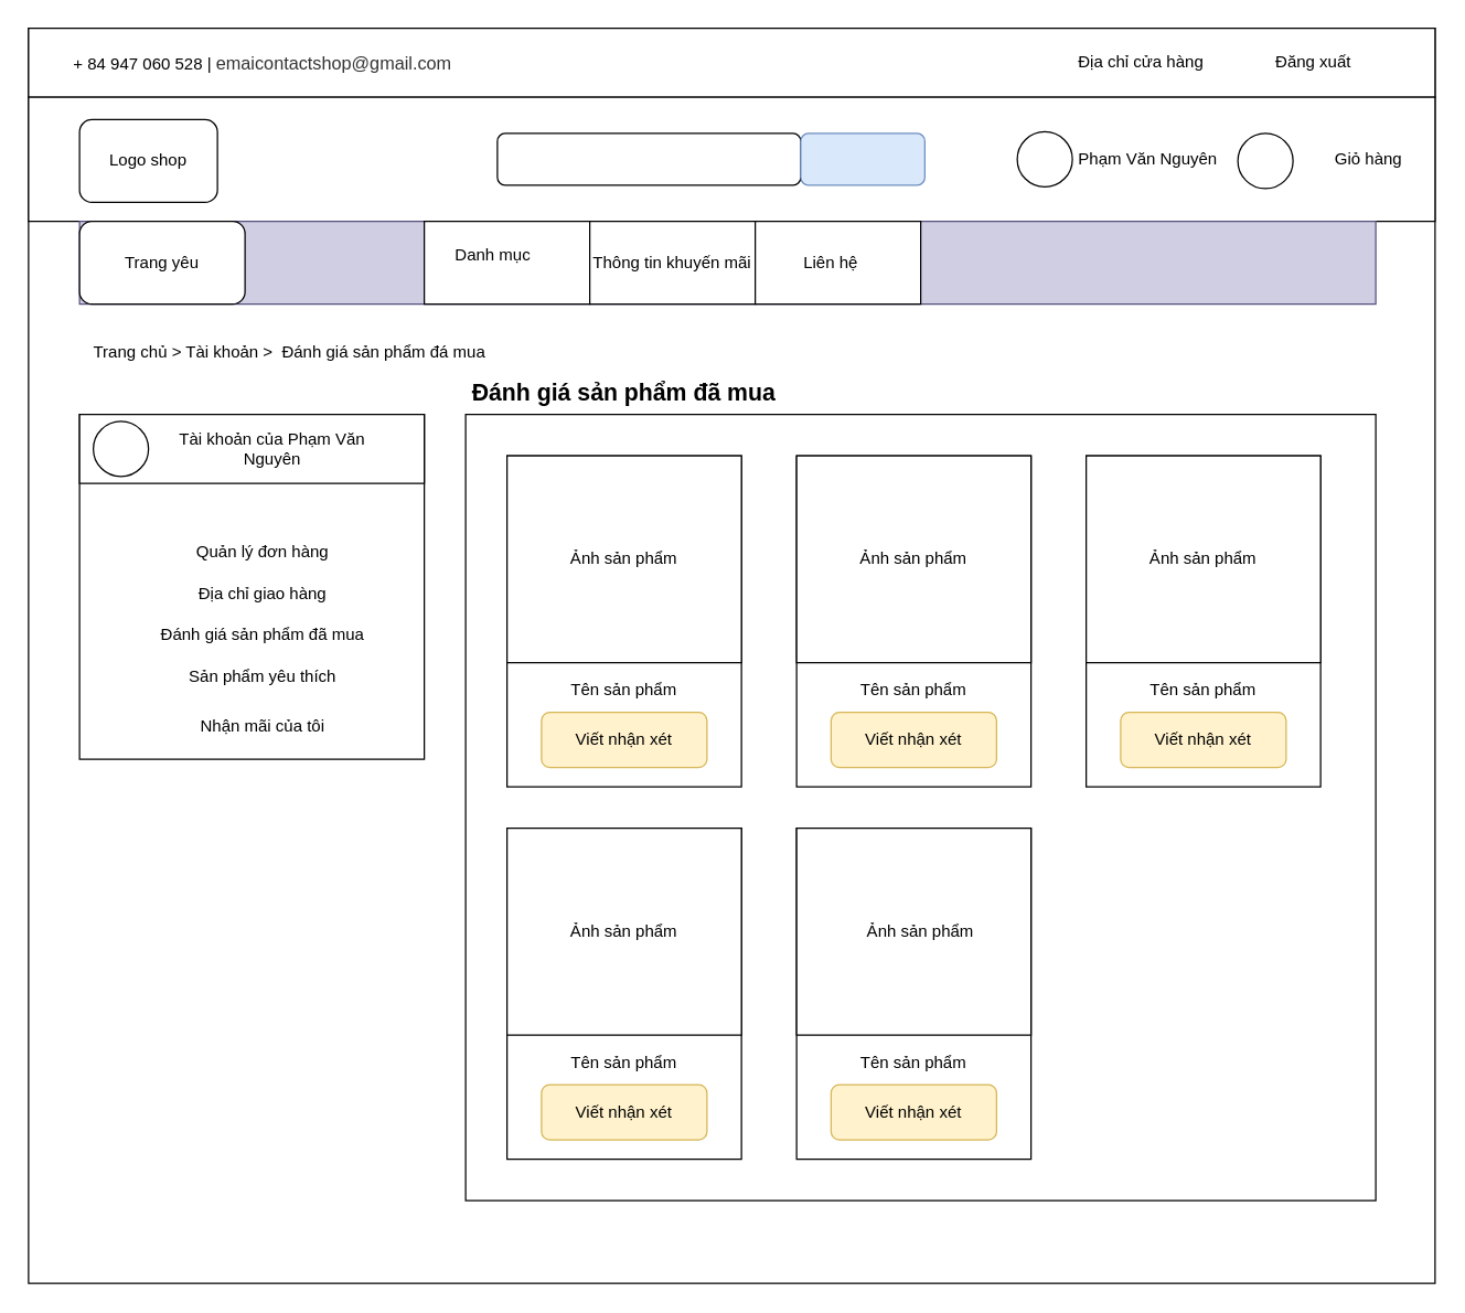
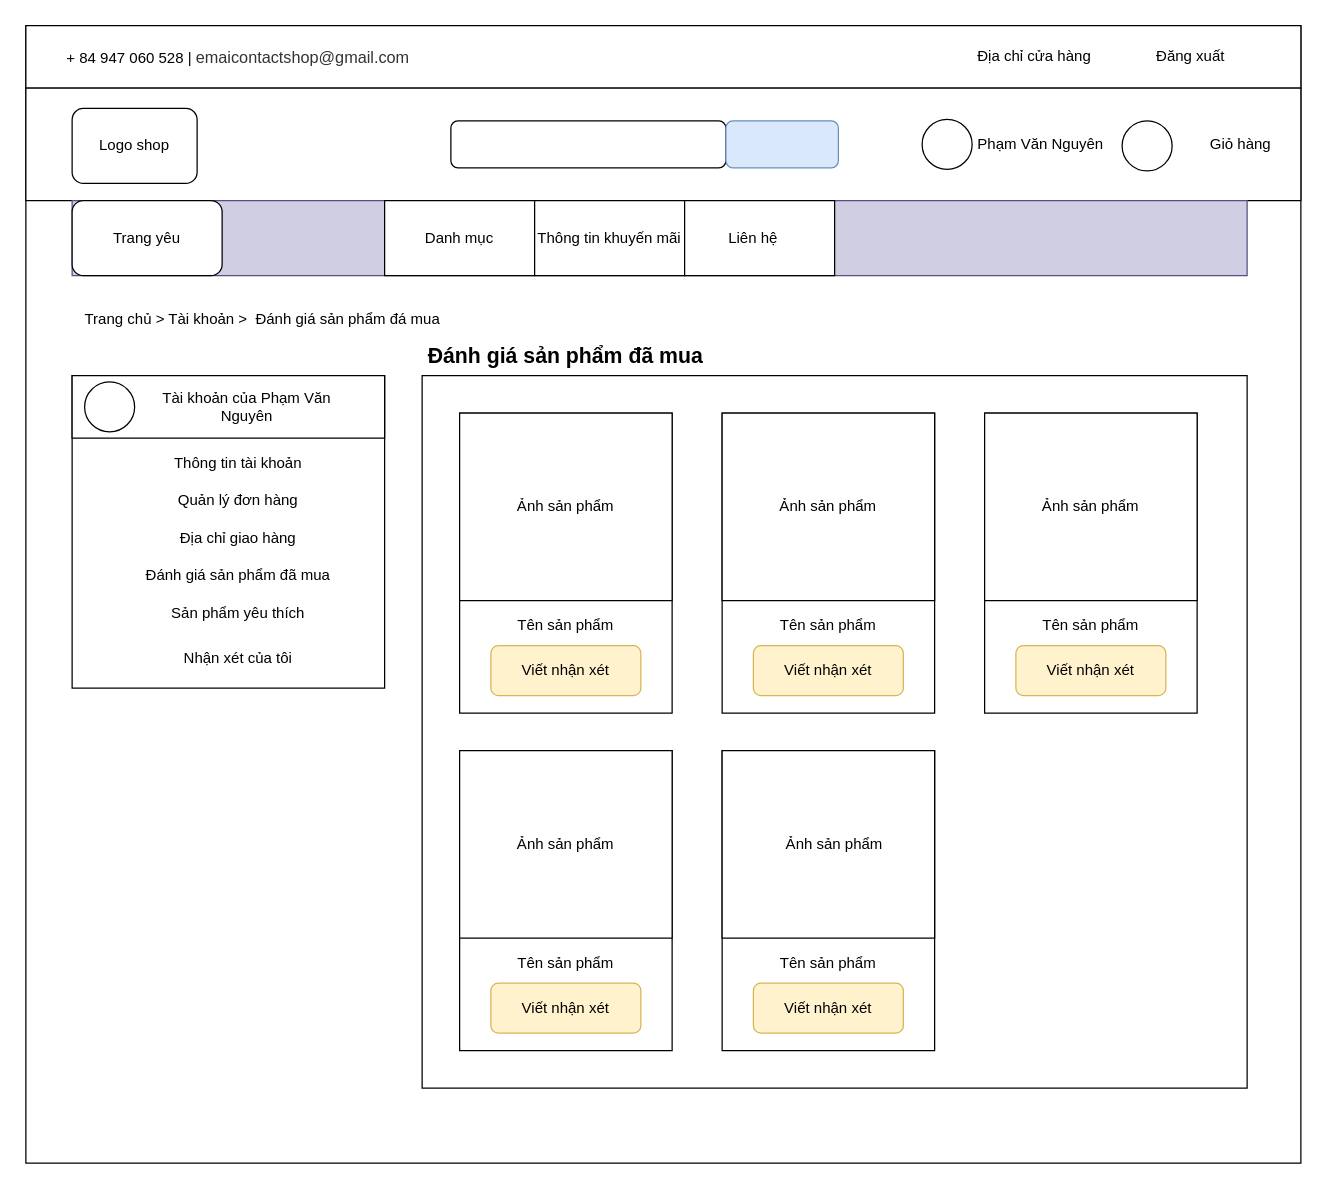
  <mxCell id="0" />
  <mxCell id="1" parent="0" />
  <mxCell id="2" value="" style="rounded=0;whiteSpace=wrap;html=1;" vertex="1" parent="1"><mxGeometry x="20" y="20" width="1020" height="910" as="geometry" /></mxCell>
  <mxCell id="3" value="" style="rounded=0;whiteSpace=wrap;html=1;" vertex="1" parent="1"><mxGeometry x="20" y="20" width="1020" height="50" as="geometry" /></mxCell>
  <mxCell id="4" value="" style="rounded=0;whiteSpace=wrap;html=1;shadow=0;glass=0;" vertex="1" parent="1"><mxGeometry x="20" y="70" width="1020" height="90" as="geometry" /></mxCell>
  <mxCell id="5" value="+ 84 947 060 528 |&amp;nbsp;&lt;span style=&quot;color: rgb(51 , 51 , 51) ; font-size: 13px ; background-color: rgb(255 , 255 , 255) ; font-family: &amp;#34;poppins&amp;#34; , sans-serif ; text-align: left&quot;&gt;emaicontactshop@gmail.com&lt;/span&gt;" style="text;html=1;strokeColor=none;fillColor=none;align=center;verticalAlign=middle;whiteSpace=wrap;rounded=0;" vertex="1" parent="1"><mxGeometry x="20" y="30" width="340" height="30" as="geometry" /></mxCell>
  <mxCell id="6" value="Địa chỉ cửa hàng" style="text;html=1;align=center;verticalAlign=middle;whiteSpace=wrap;rounded=0;noLabel=0;shadow=0;glass=0;" vertex="1" parent="1"><mxGeometry x="767" y="32.5" width="120" height="25" as="geometry" /></mxCell>
  <mxCell id="7" value="Đăng xuất" style="text;html=1;strokeColor=none;fillColor=none;align=center;verticalAlign=middle;whiteSpace=wrap;rounded=0;" vertex="1" parent="1"><mxGeometry x="917" y="35" width="70" height="20" as="geometry" /></mxCell>
  <mxCell id="8" value="" style="rounded=1;whiteSpace=wrap;html=1;shadow=0;glass=0;" vertex="1" parent="1"><mxGeometry x="57" y="86.25" width="100" height="60" as="geometry" /></mxCell>
  <mxCell id="9" value="" style="rounded=1;whiteSpace=wrap;html=1;shadow=0;glass=0;" vertex="1" parent="1"><mxGeometry x="360" y="96.25" width="220" height="37.5" as="geometry" /></mxCell>
  <mxCell id="10" value="" style="rounded=1;whiteSpace=wrap;html=1;shadow=0;glass=0;fillColor=#dae8fc;strokeColor=#6c8ebf;" vertex="1" parent="1"><mxGeometry x="580" y="96.25" width="90" height="37.5" as="geometry" /></mxCell>
  <mxCell id="11" value="" style="ellipse;whiteSpace=wrap;html=1;aspect=fixed;rounded=0;shadow=0;glass=0;" vertex="1" parent="1"><mxGeometry x="737" y="95" width="40" height="40" as="geometry" /></mxCell>
  <mxCell id="12" value="" style="ellipse;whiteSpace=wrap;html=1;aspect=fixed;rounded=0;shadow=0;glass=0;" vertex="1" parent="1"><mxGeometry x="897" y="96.25" width="40" height="40" as="geometry" /></mxCell>
  <mxCell id="13" value="Logo shop" style="text;html=1;strokeColor=none;fillColor=none;align=center;verticalAlign=middle;whiteSpace=wrap;rounded=0;shadow=0;glass=0;" vertex="1" parent="1"><mxGeometry x="77" y="106.25" width="60" height="20" as="geometry" /></mxCell>
  <mxCell id="14" value="Phạm Văn Nguyên" style="text;html=1;strokeColor=none;fillColor=none;align=center;verticalAlign=middle;whiteSpace=wrap;rounded=0;shadow=0;glass=0;" vertex="1" parent="1"><mxGeometry x="777" y="105" width="110" height="20" as="geometry" /></mxCell>
  <mxCell id="15" value="Giỏ hàng" style="text;html=1;strokeColor=none;fillColor=none;align=center;verticalAlign=middle;whiteSpace=wrap;rounded=0;shadow=0;glass=0;" vertex="1" parent="1"><mxGeometry x="962" y="105" width="60" height="20" as="geometry" /></mxCell>
  <mxCell id="16" value="" style="rounded=0;whiteSpace=wrap;html=1;shadow=0;glass=0;fillColor=#d0cee2;strokeColor=#56517e;" vertex="1" parent="1"><mxGeometry x="57" y="160" width="940" height="60" as="geometry" /></mxCell>
  <mxCell id="17" value="" style="rounded=1;whiteSpace=wrap;html=1;shadow=0;glass=0;" vertex="1" parent="1"><mxGeometry x="57" y="160" width="120" height="60" as="geometry" /></mxCell>
  <mxCell id="18" value="" style="rounded=0;whiteSpace=wrap;html=1;shadow=0;glass=0;" vertex="1" parent="1"><mxGeometry x="307" y="160" width="120" height="60" as="geometry" /></mxCell>
  <mxCell id="19" value="" style="rounded=0;whiteSpace=wrap;html=1;shadow=0;glass=0;" vertex="1" parent="1"><mxGeometry x="427" y="160" width="120" height="60" as="geometry" /></mxCell>
  <mxCell id="20" value="" style="rounded=0;whiteSpace=wrap;html=1;shadow=0;glass=0;" vertex="1" parent="1"><mxGeometry x="547" y="160" width="120" height="60" as="geometry" /></mxCell>
  <mxCell id="21" value="Trang yêu" style="text;html=1;strokeColor=none;fillColor=none;align=center;verticalAlign=middle;whiteSpace=wrap;rounded=0;shadow=0;glass=0;" vertex="1" parent="1"><mxGeometry x="67" y="180" width="100" height="20" as="geometry" /></mxCell>
- <mxCell id="22" value="Danh mục" style="text;html=1;strokeColor=none;fillColor=none;align=center;verticalAlign=middle;whiteSpace=wrap;rounded=0;shadow=0;glass=0;" vertex="1" parent="1"><mxGeometry x="312" y="175" width="90" height="20" as="geometry" /></mxCell>
+ <mxCell id="22" value="Danh mục" style="text;html=1;strokeColor=none;fillColor=none;align=center;verticalAlign=middle;whiteSpace=wrap;rounded=0;shadow=0;glass=0;" vertex="1" parent="1"><mxGeometry x="322" y="180" width="90" height="20" as="geometry" /></mxCell>
  <mxCell id="23" value="Thông tin khuyến mãi" style="text;html=1;strokeColor=none;fillColor=none;align=center;verticalAlign=middle;whiteSpace=wrap;rounded=0;shadow=0;glass=0;" vertex="1" parent="1"><mxGeometry x="427" y="180" width="120" height="20" as="geometry" /></mxCell>
  <mxCell id="24" value="Liên hệ" style="text;html=1;strokeColor=none;fillColor=none;align=center;verticalAlign=middle;whiteSpace=wrap;rounded=0;shadow=0;glass=0;" vertex="1" parent="1"><mxGeometry x="557" y="180" width="90" height="20" as="geometry" /></mxCell>
  <mxCell id="25" value="Trang chủ &amp;gt; Tài khoản &amp;gt;&amp;nbsp; Đánh giá sản phẩm đá mua&lt;span style=&quot;color: rgba(0 , 0 , 0 , 0) ; font-family: monospace ; font-size: 0px&quot;&gt;%3CmxGraphModel%3E%3Croot%3E%3CmxCell%20id%3D%220%22%2F%3E%3CmxCell%20id%3D%221%22%20parent%3D%220%22%2F%3E%3CmxCell%20id%3D%222%22%20value%3D%22Trang%20ch%E1%BB%A7%20%26amp%3Bgt%3B%20Gi%E1%BB%8F%20h%C3%A0ng%22%20style%3D%22text%3Bhtml%3D1%3BstrokeColor%3Dnone%3BfillColor%3Dnone%3Balign%3Dcenter%3BverticalAlign%3Dmiddle%3BwhiteSpace%3Dwrap%3Brounded%3D0%3B%22%20vertex%3D%221%22%20parent%3D%221%22%3E%3CmxGeometry%20x%3D%22-40%22%20y%3D%22-870%22%20width%3D%22130%22%20height%3D%2230%22%20as%3D%22geometry%22%2F%3E%3C%2FmxCell%3E%3C%2Froot%3E%3C%2FmxGraphModel%&lt;/span&gt;" style="text;html=1;strokeColor=none;fillColor=none;align=center;verticalAlign=middle;whiteSpace=wrap;rounded=0;" vertex="1" parent="1"><mxGeometry x="62" y="240" width="295" height="30" as="geometry" /></mxCell>
  <mxCell id="26" value="" style="rounded=0;whiteSpace=wrap;html=1;" vertex="1" parent="1"><mxGeometry x="57" y="300" width="250" height="250" as="geometry" /></mxCell>
+ <mxCell id="27" value="Thông tin tài khoản" style="text;html=1;strokeColor=none;fillColor=none;align=center;verticalAlign=middle;whiteSpace=wrap;rounded=0;" vertex="1" parent="1"><mxGeometry x="85" y="360" width="210" height="20" as="geometry" /></mxCell>
  <mxCell id="28" value="Quản lý đơn hàng" style="text;html=1;strokeColor=none;fillColor=none;align=center;verticalAlign=middle;whiteSpace=wrap;rounded=0;" vertex="1" parent="1"><mxGeometry x="85" y="390" width="210" height="20" as="geometry" /></mxCell>
  <mxCell id="29" value="Địa chỉ giao hàng" style="text;html=1;strokeColor=none;fillColor=none;align=center;verticalAlign=middle;whiteSpace=wrap;rounded=0;" vertex="1" parent="1"><mxGeometry x="85" y="420" width="210" height="20" as="geometry" /></mxCell>
  <mxCell id="30" value="Đánh giá sản phẩm đã mua" style="text;html=1;strokeColor=none;fillColor=none;align=center;verticalAlign=middle;whiteSpace=wrap;rounded=0;" vertex="1" parent="1"><mxGeometry x="85" y="450" width="210" height="20" as="geometry" /></mxCell>
  <mxCell id="31" value="Sản phẩm yêu thích" style="text;html=1;strokeColor=none;fillColor=none;align=center;verticalAlign=middle;whiteSpace=wrap;rounded=0;" vertex="1" parent="1"><mxGeometry x="85" y="480" width="210" height="20" as="geometry" /></mxCell>
- <mxCell id="32" value="Nhận mãi của tôi" style="text;html=1;strokeColor=none;fillColor=none;align=center;verticalAlign=middle;whiteSpace=wrap;rounded=0;" vertex="1" parent="1"><mxGeometry x="85" y="516" width="210" height="20" as="geometry" /></mxCell>
+ <mxCell id="32" value="Nhận xét của tôi" style="text;html=1;strokeColor=none;fillColor=none;align=center;verticalAlign=middle;whiteSpace=wrap;rounded=0;" vertex="1" parent="1"><mxGeometry x="85" y="516" width="210" height="20" as="geometry" /></mxCell>
  <mxCell id="33" value="" style="rounded=0;whiteSpace=wrap;html=1;" vertex="1" parent="1"><mxGeometry x="337" y="300" width="660" height="570" as="geometry" /></mxCell>
  <mxCell id="34" value="Đánh giá sản phẩm đã mua" style="text;html=1;strokeColor=none;fillColor=none;align=center;verticalAlign=middle;whiteSpace=wrap;rounded=0;fontSize=17;fontStyle=1" vertex="1" parent="1"><mxGeometry x="337" y="270" width="230" height="30" as="geometry" /></mxCell>
  <mxCell id="35" value="" style="rounded=0;whiteSpace=wrap;html=1;" vertex="1" parent="1"><mxGeometry x="367" y="330" width="170" height="240" as="geometry" /></mxCell>
  <mxCell id="36" value="" style="rounded=0;whiteSpace=wrap;html=1;" vertex="1" parent="1"><mxGeometry x="367" y="330" width="170" height="150" as="geometry" /></mxCell>
  <mxCell id="37" value="Tên sản phẩm" style="text;html=1;strokeColor=none;fillColor=none;align=center;verticalAlign=middle;whiteSpace=wrap;rounded=0;" vertex="1" parent="1"><mxGeometry x="387" y="490" width="130" height="20" as="geometry" /></mxCell>
  <mxCell id="38" value="" style="rounded=1;whiteSpace=wrap;html=1;fillColor=#fff2cc;strokeColor=#d6b656;" vertex="1" parent="1"><mxGeometry x="392" y="516" width="120" height="40" as="geometry" /></mxCell>
  <mxCell id="39" value="Viết nhận xét" style="text;html=1;strokeColor=none;fillColor=none;align=center;verticalAlign=middle;whiteSpace=wrap;rounded=0;" vertex="1" parent="1"><mxGeometry x="397" y="526" width="110" height="20" as="geometry" /></mxCell>
  <mxCell id="40" value="" style="rounded=0;whiteSpace=wrap;html=1;" vertex="1" parent="1"><mxGeometry x="577" y="330" width="170" height="240" as="geometry" /></mxCell>
  <mxCell id="41" value="" style="rounded=0;whiteSpace=wrap;html=1;" vertex="1" parent="1"><mxGeometry x="577" y="330" width="170" height="150" as="geometry" /></mxCell>
  <mxCell id="42" value="Tên sản phẩm" style="text;html=1;strokeColor=none;fillColor=none;align=center;verticalAlign=middle;whiteSpace=wrap;rounded=0;" vertex="1" parent="1"><mxGeometry x="597" y="490" width="130" height="20" as="geometry" /></mxCell>
  <mxCell id="43" value="" style="rounded=1;whiteSpace=wrap;html=1;fillColor=#fff2cc;strokeColor=#d6b656;" vertex="1" parent="1"><mxGeometry x="602" y="516" width="120" height="40" as="geometry" /></mxCell>
  <mxCell id="44" value="Viết nhận xét" style="text;html=1;strokeColor=none;fillColor=none;align=center;verticalAlign=middle;whiteSpace=wrap;rounded=0;" vertex="1" parent="1"><mxGeometry x="607" y="526" width="110" height="20" as="geometry" /></mxCell>
  <mxCell id="45" value="" style="rounded=0;whiteSpace=wrap;html=1;" vertex="1" parent="1"><mxGeometry x="787" y="330" width="170" height="240" as="geometry" /></mxCell>
  <mxCell id="46" value="" style="rounded=0;whiteSpace=wrap;html=1;" vertex="1" parent="1"><mxGeometry x="787" y="330" width="170" height="150" as="geometry" /></mxCell>
  <mxCell id="47" value="Tên sản phẩm" style="text;html=1;strokeColor=none;fillColor=none;align=center;verticalAlign=middle;whiteSpace=wrap;rounded=0;" vertex="1" parent="1"><mxGeometry x="807" y="490" width="130" height="20" as="geometry" /></mxCell>
  <mxCell id="48" value="" style="rounded=1;whiteSpace=wrap;html=1;fillColor=#fff2cc;strokeColor=#d6b656;" vertex="1" parent="1"><mxGeometry x="812" y="516" width="120" height="40" as="geometry" /></mxCell>
  <mxCell id="49" value="Viết nhận xét" style="text;html=1;strokeColor=none;fillColor=none;align=center;verticalAlign=middle;whiteSpace=wrap;rounded=0;" vertex="1" parent="1"><mxGeometry x="817" y="526" width="110" height="20" as="geometry" /></mxCell>
  <mxCell id="50" value="" style="rounded=0;whiteSpace=wrap;html=1;" vertex="1" parent="1"><mxGeometry x="367" y="600" width="170" height="240" as="geometry" /></mxCell>
  <mxCell id="51" value="" style="rounded=0;whiteSpace=wrap;html=1;" vertex="1" parent="1"><mxGeometry x="367" y="600" width="170" height="150" as="geometry" /></mxCell>
  <mxCell id="52" value="Tên sản phẩm" style="text;html=1;strokeColor=none;fillColor=none;align=center;verticalAlign=middle;whiteSpace=wrap;rounded=0;" vertex="1" parent="1"><mxGeometry x="387" y="760" width="130" height="20" as="geometry" /></mxCell>
  <mxCell id="53" value="" style="rounded=1;whiteSpace=wrap;html=1;fillColor=#fff2cc;strokeColor=#d6b656;" vertex="1" parent="1"><mxGeometry x="392" y="786" width="120" height="40" as="geometry" /></mxCell>
  <mxCell id="54" value="Viết nhận xét" style="text;html=1;strokeColor=none;fillColor=none;align=center;verticalAlign=middle;whiteSpace=wrap;rounded=0;" vertex="1" parent="1"><mxGeometry x="397" y="796" width="110" height="20" as="geometry" /></mxCell>
  <mxCell id="55" value="" style="rounded=0;whiteSpace=wrap;html=1;" vertex="1" parent="1"><mxGeometry x="577" y="600" width="170" height="240" as="geometry" /></mxCell>
  <mxCell id="56" value="" style="rounded=0;whiteSpace=wrap;html=1;" vertex="1" parent="1"><mxGeometry x="577" y="600" width="170" height="150" as="geometry" /></mxCell>
  <mxCell id="57" value="Tên sản phẩm" style="text;html=1;strokeColor=none;fillColor=none;align=center;verticalAlign=middle;whiteSpace=wrap;rounded=0;" vertex="1" parent="1"><mxGeometry x="597" y="760" width="130" height="20" as="geometry" /></mxCell>
  <mxCell id="58" value="" style="rounded=1;whiteSpace=wrap;html=1;fillColor=#fff2cc;strokeColor=#d6b656;" vertex="1" parent="1"><mxGeometry x="602" y="786" width="120" height="40" as="geometry" /></mxCell>
  <mxCell id="59" value="Viết nhận xét" style="text;html=1;strokeColor=none;fillColor=none;align=center;verticalAlign=middle;whiteSpace=wrap;rounded=0;" vertex="1" parent="1"><mxGeometry x="607" y="796" width="110" height="20" as="geometry" /></mxCell>
  <mxCell id="60" value="Ảnh sản phẩm" style="text;html=1;strokeColor=none;fillColor=none;align=center;verticalAlign=middle;whiteSpace=wrap;rounded=0;" vertex="1" parent="1"><mxGeometry x="407" y="395" width="90" height="20" as="geometry" /></mxCell>
  <mxCell id="61" value="Ảnh sản phẩm" style="text;html=1;strokeColor=none;fillColor=none;align=center;verticalAlign=middle;whiteSpace=wrap;rounded=0;" vertex="1" parent="1"><mxGeometry x="617" y="395" width="90" height="20" as="geometry" /></mxCell>
  <mxCell id="62" value="Ảnh sản phẩm" style="text;html=1;strokeColor=none;fillColor=none;align=center;verticalAlign=middle;whiteSpace=wrap;rounded=0;" vertex="1" parent="1"><mxGeometry x="827" y="395" width="90" height="20" as="geometry" /></mxCell>
  <mxCell id="63" value="Ảnh sản phẩm" style="text;html=1;strokeColor=none;fillColor=none;align=center;verticalAlign=middle;whiteSpace=wrap;rounded=0;" vertex="1" parent="1"><mxGeometry x="407" y="665" width="90" height="20" as="geometry" /></mxCell>
  <mxCell id="64" value="Ảnh sản phẩm" style="text;html=1;strokeColor=none;fillColor=none;align=center;verticalAlign=middle;whiteSpace=wrap;rounded=0;" vertex="1" parent="1"><mxGeometry x="622" y="665" width="90" height="20" as="geometry" /></mxCell>
  <mxCell id="65" value="" style="rounded=0;whiteSpace=wrap;html=1;" vertex="1" parent="1"><mxGeometry x="57" y="300" width="250" height="50" as="geometry" /></mxCell>
  <mxCell id="66" value="" style="ellipse;whiteSpace=wrap;html=1;aspect=fixed;" vertex="1" parent="1"><mxGeometry x="67" y="305" width="40" height="40" as="geometry" /></mxCell>
  <mxCell id="67" value="Tài khoản của Phạm Văn Nguyên" style="text;html=1;strokeColor=none;fillColor=none;align=center;verticalAlign=middle;whiteSpace=wrap;rounded=0;" vertex="1" parent="1"><mxGeometry x="107" y="315" width="180" height="20" as="geometry" /></mxCell>
